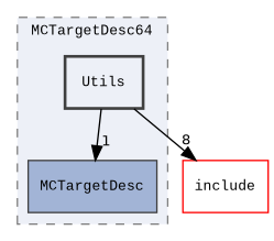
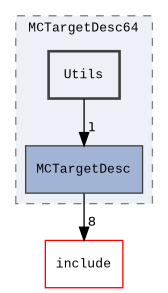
  digraph {
    compound=true
    fontname="Liberation Mono"
    node [color=grey25 fillcolor="#edf0f7" fontname="Liberation Mono" fontsize=10 shape=box]
    edge [fontname="Liberation Mono" fontsize=10 labeldistance=1.5 labelfontname=Helvetica labelfontsize=10]
    n1 [fillcolor="#a2b4d6" label=MCTargetDesc style="filled,"]
    n2 [label=Utils style="filled,bold,"]
    n3 [color=red label=include]
    subgraph cluster_1 {
      bgcolor="#edf0f7"
      fontsize=10
      label=MCTargetDesc64
      pencolor=grey50
      style="filled,dashed,"
      n1
      n2
    }
    n2 -> n1 [headlabel=1]
-   n2 -> n3 [headlabel=8]
+   n1 -> n3 [headlabel=8]
  }
